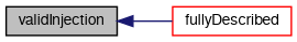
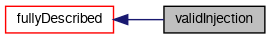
  digraph {
    rankdir=LR
    node [fontname=FreeSans fontsize=10 shape=record]
    n1 [color=black fillcolor=grey75 fontcolor=black height=0.2 label=validInjection style=filled width=0.4]
    n2 [color=red height=0.2 label=fullyDescribed width=0.4]
-   n1 -> n2 [color=midnightblue dir=back fontname=FreeSans fontsize=10 labelfontname=FreeSans labelfontsize=10 style=solid]
+   n2 -> n1 [color=midnightblue dir=back fontname=FreeSans fontsize=10 labelfontname=FreeSans labelfontsize=10 style=solid]
  }
